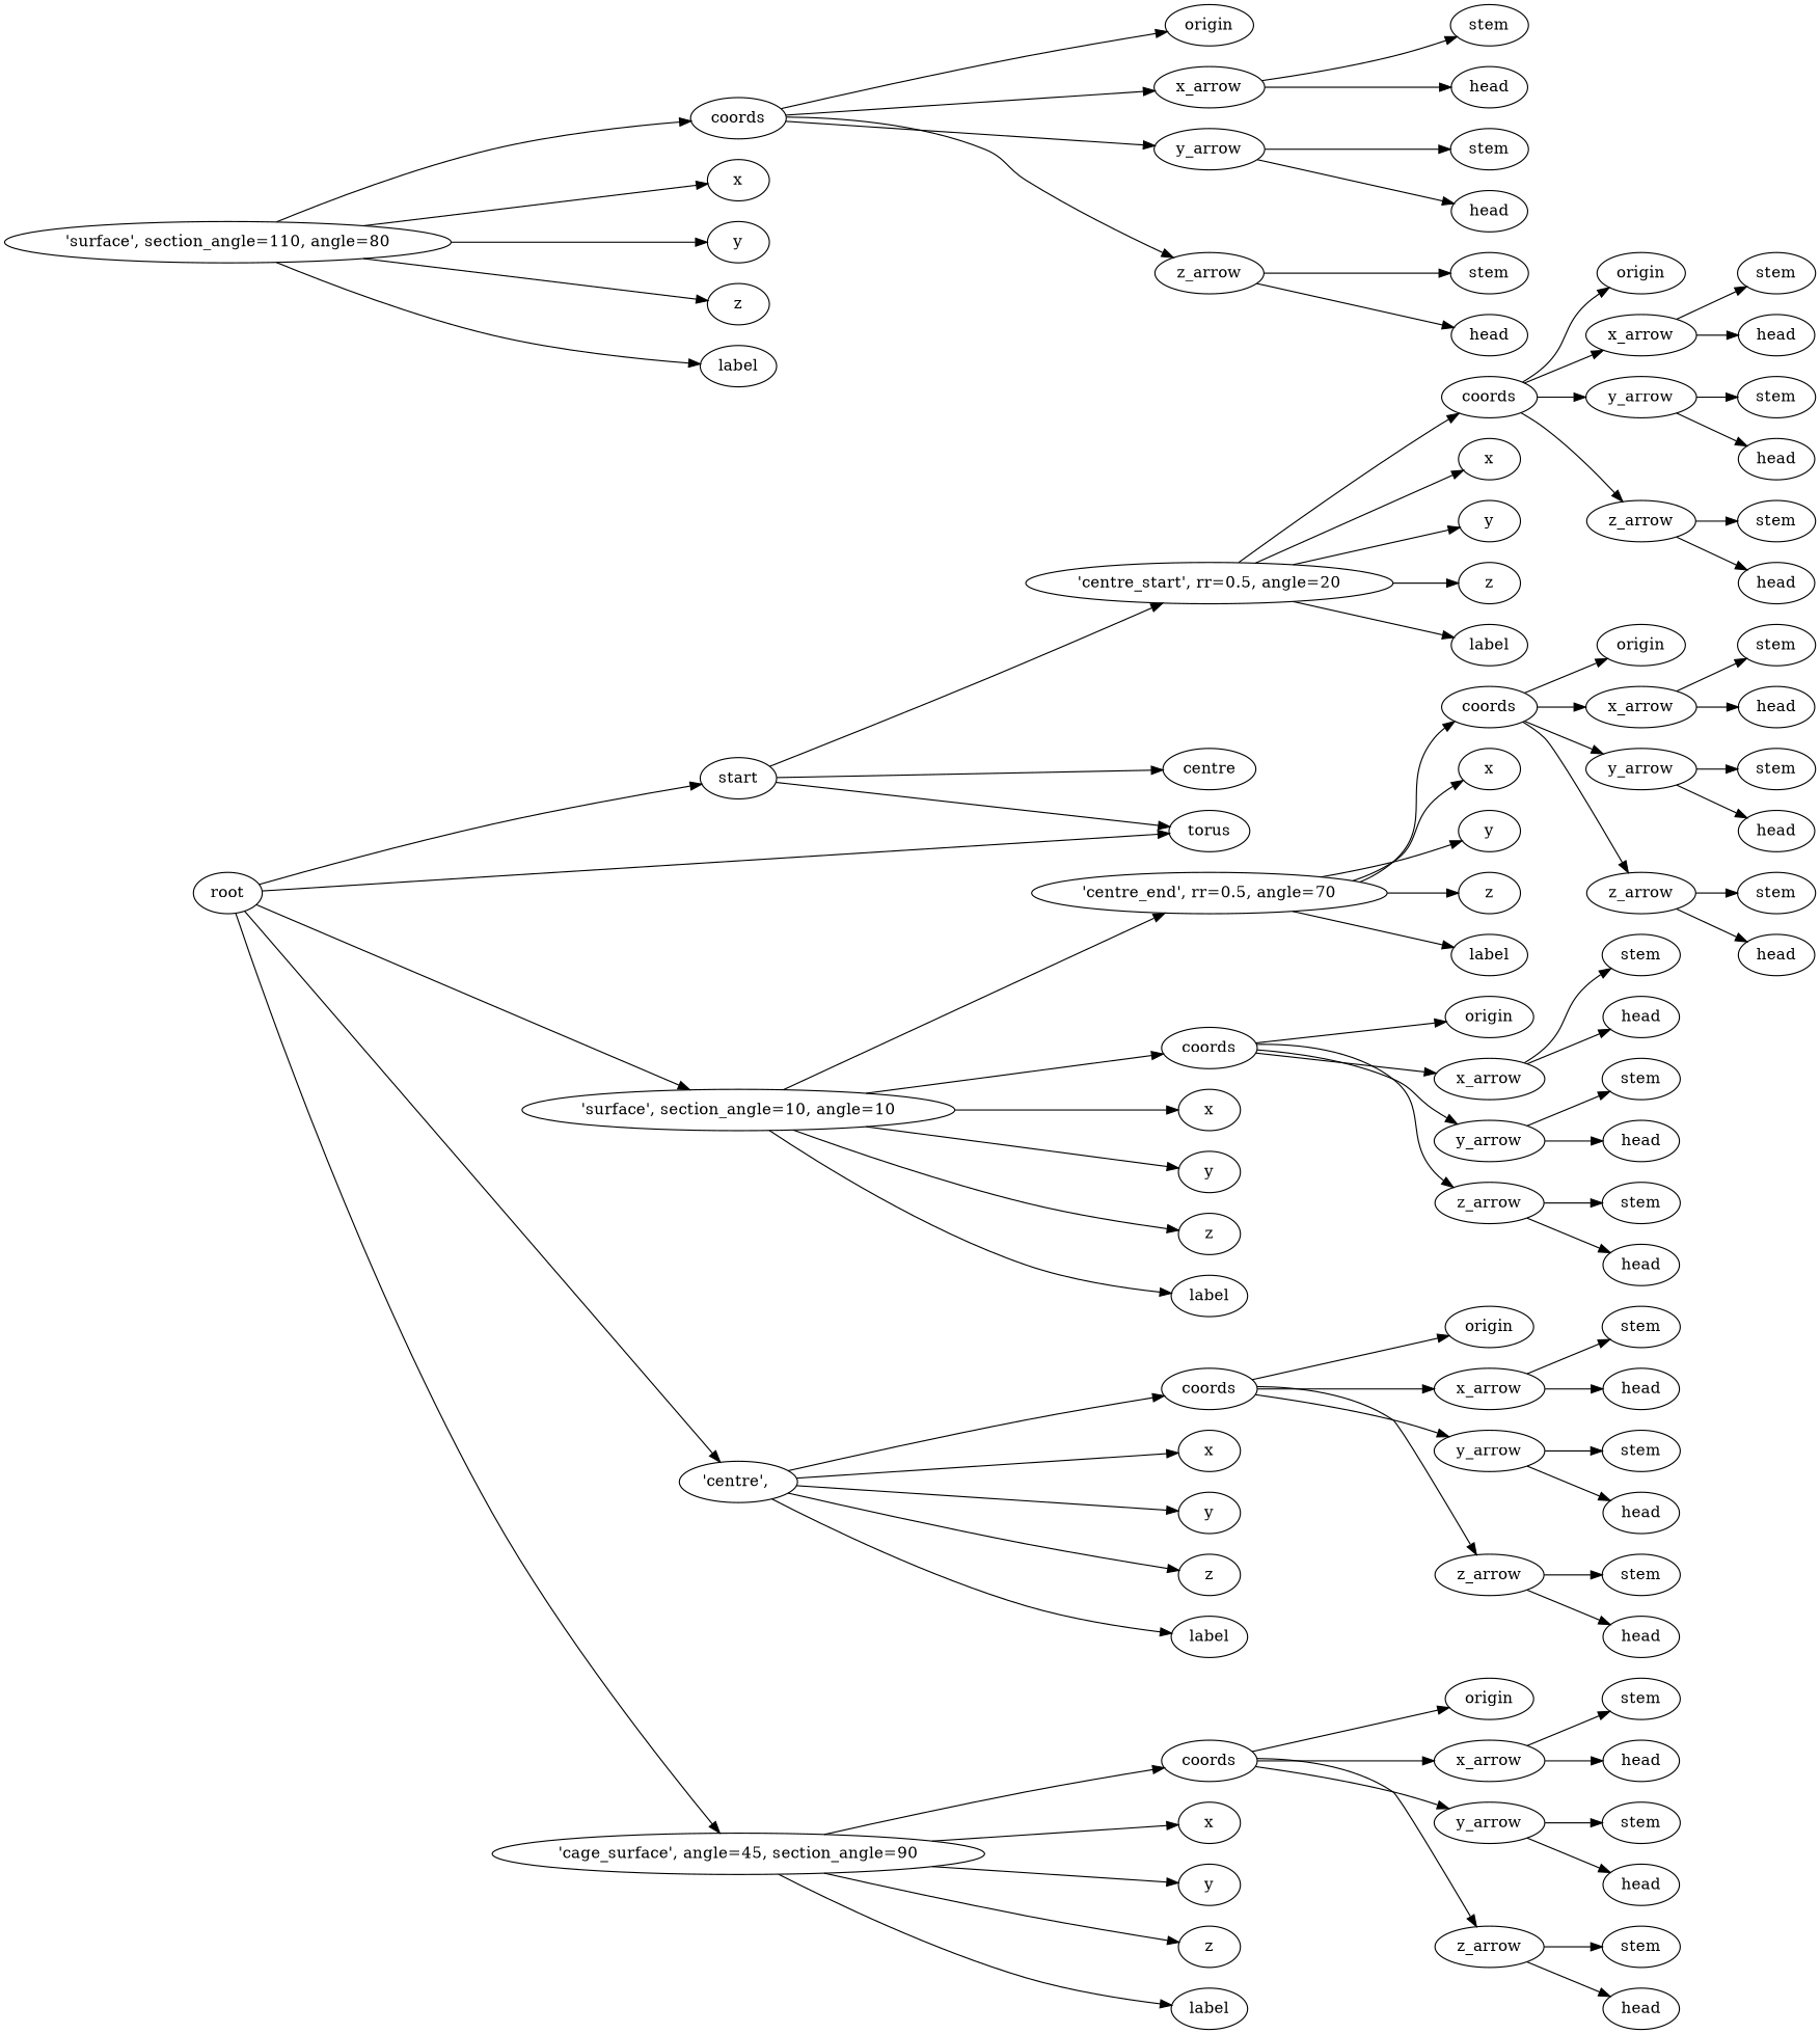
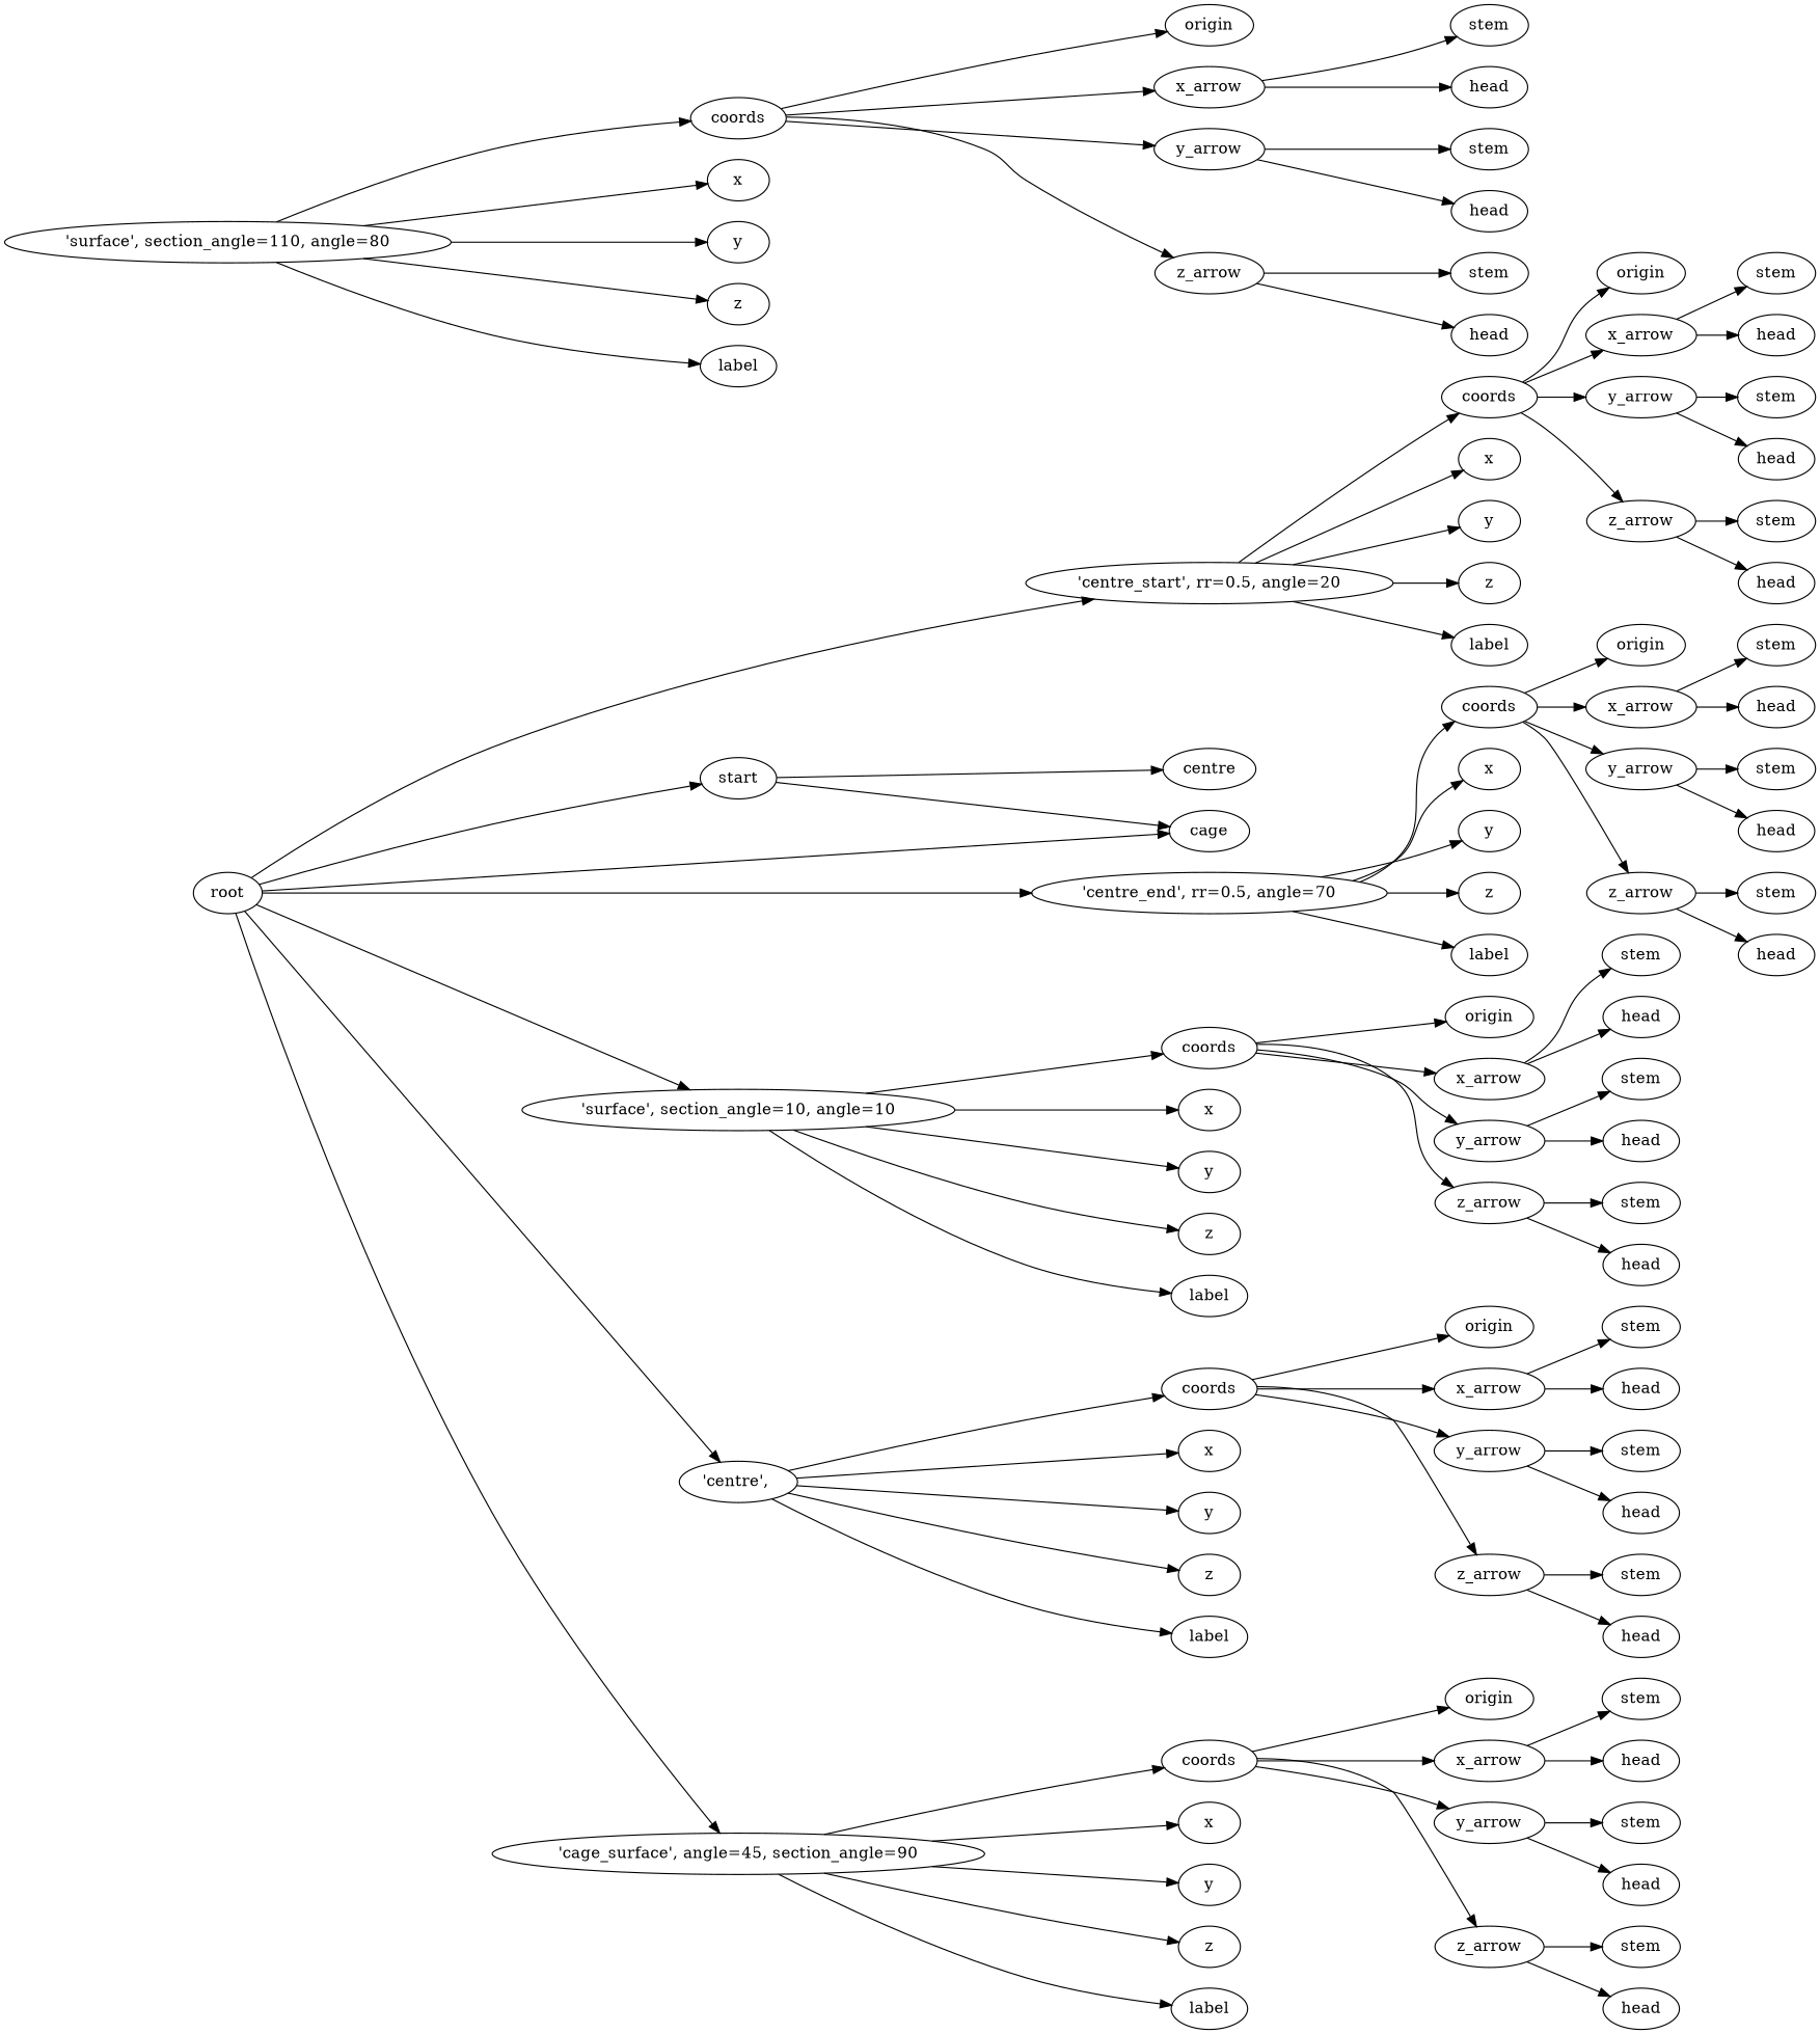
  digraph {
    rankdir=LR
    n1 [label=root]
    n2 [label=start]
    n3 [label="'surface',\ section_angle=10,\ angle=10"]
    n4 [label="'centre_start',\ rr=0\.5,\ angle=20"]
    n5 [label="'centre_end',\ rr=0\.5,\ angle=70"]
    n6 [label="'centre',\ "]
    n7 [label="'cage_surface',\ angle=45,\ section_angle=90"]
-   n8 [label=torus]
+   n8 [label=cage]
    n9 [label=centre]
    n10 [label=coords]
    n11 [label=x]
    n12 [label=y]
    n13 [label=z]
    n14 [label=label]
    n15 [label="'surface',\ section_angle=110,\ angle=80"]
    n16 [label=coords]
    n17 [label=x]
    n18 [label=y]
    n19 [label=z]
    n20 [label=label]
    n21 [label=coords]
    n22 [label=x]
    n23 [label=y]
    n24 [label=z]
    n25 [label=label]
    n26 [label=coords]
    n27 [label=x]
    n28 [label=y]
    n29 [label=z]
    n30 [label=label]
    n31 [label=coords]
    n32 [label=x]
    n33 [label=y]
    n34 [label=z]
    n35 [label=label]
    n36 [label=coords]
    n37 [label=x]
    n38 [label=y]
    n39 [label=z]
    n40 [label=label]
    n41 [label=origin]
    n42 [label=x_arrow]
    n43 [label=y_arrow]
    n44 [label=z_arrow]
    n45 [label=stem]
    n46 [label=head]
    n47 [label=stem]
    n48 [label=head]
    n49 [label=stem]
    n50 [label=head]
    n51 [label=origin]
    n52 [label=x_arrow]
    n53 [label=y_arrow]
    n54 [label=z_arrow]
    n55 [label=stem]
    n56 [label=head]
    n57 [label=stem]
    n58 [label=head]
    n59 [label=stem]
    n60 [label=head]
    n61 [label=origin]
    n62 [label=x_arrow]
    n63 [label=y_arrow]
    n64 [label=z_arrow]
    n65 [label=stem]
    n66 [label=head]
    n67 [label=stem]
    n68 [label=head]
    n69 [label=stem]
    n70 [label=head]
    n71 [label=origin]
    n72 [label=x_arrow]
    n73 [label=y_arrow]
    n74 [label=z_arrow]
    n75 [label=stem]
    n76 [label=head]
    n77 [label=stem]
    n78 [label=head]
    n79 [label=stem]
    n80 [label=head]
    n81 [label=origin]
    n82 [label=x_arrow]
    n83 [label=y_arrow]
    n84 [label=z_arrow]
    n85 [label=stem]
    n86 [label=head]
    n87 [label=stem]
    n88 [label=head]
    n89 [label=stem]
    n90 [label=head]
    n91 [label=origin]
    n92 [label=x_arrow]
    n93 [label=y_arrow]
    n94 [label=z_arrow]
    n95 [label=stem]
    n96 [label=head]
    n97 [label=stem]
    n98 [label=head]
    n99 [label=stem]
    n100 [label=head]
    n1 -> n2
    n1 -> n3
-   n2 -> n4
-   n3 -> n5
+   n1 -> n4
+   n1 -> n5
    n1 -> n6
    n1 -> n7
    n1 -> n8
    n2 -> n8
    n2 -> n9
    n3 -> n10
    n3 -> n11
    n3 -> n12
    n3 -> n13
    n3 -> n14
    n4 -> n21
    n4 -> n22
    n4 -> n23
    n4 -> n24
    n4 -> n25
    n5 -> n26
    n5 -> n27
    n5 -> n28
    n5 -> n29
    n5 -> n30
    n6 -> n31
    n6 -> n32
    n6 -> n33
    n6 -> n34
    n6 -> n35
    n7 -> n36
    n7 -> n37
    n7 -> n38
    n7 -> n39
    n7 -> n40
    n10 -> n41
    n10 -> n42
    n10 -> n43
    n10 -> n44
    n15 -> n16
    n15 -> n17
    n15 -> n18
    n15 -> n19
    n15 -> n20
    n16 -> n51
    n16 -> n52
    n16 -> n53
    n16 -> n54
    n21 -> n61
    n21 -> n62
    n21 -> n63
    n21 -> n64
    n26 -> n71
    n26 -> n72
    n26 -> n73
    n26 -> n74
    n31 -> n81
    n31 -> n82
    n31 -> n83
    n31 -> n84
    n36 -> n91
    n36 -> n92
    n36 -> n93
    n36 -> n94
    n42 -> n45
    n42 -> n46
    n43 -> n47
    n43 -> n48
    n44 -> n49
    n44 -> n50
    n52 -> n55
    n52 -> n56
    n53 -> n57
    n53 -> n58
    n54 -> n59
    n54 -> n60
    n62 -> n65
    n62 -> n66
    n63 -> n67
    n63 -> n68
    n64 -> n69
    n64 -> n70
    n72 -> n75
    n72 -> n76
    n73 -> n77
    n73 -> n78
    n74 -> n79
    n74 -> n80
    n82 -> n85
    n82 -> n86
    n83 -> n87
    n83 -> n88
    n84 -> n89
    n84 -> n90
    n92 -> n95
    n92 -> n96
    n93 -> n97
    n93 -> n98
    n94 -> n99
    n94 -> n100
  }
